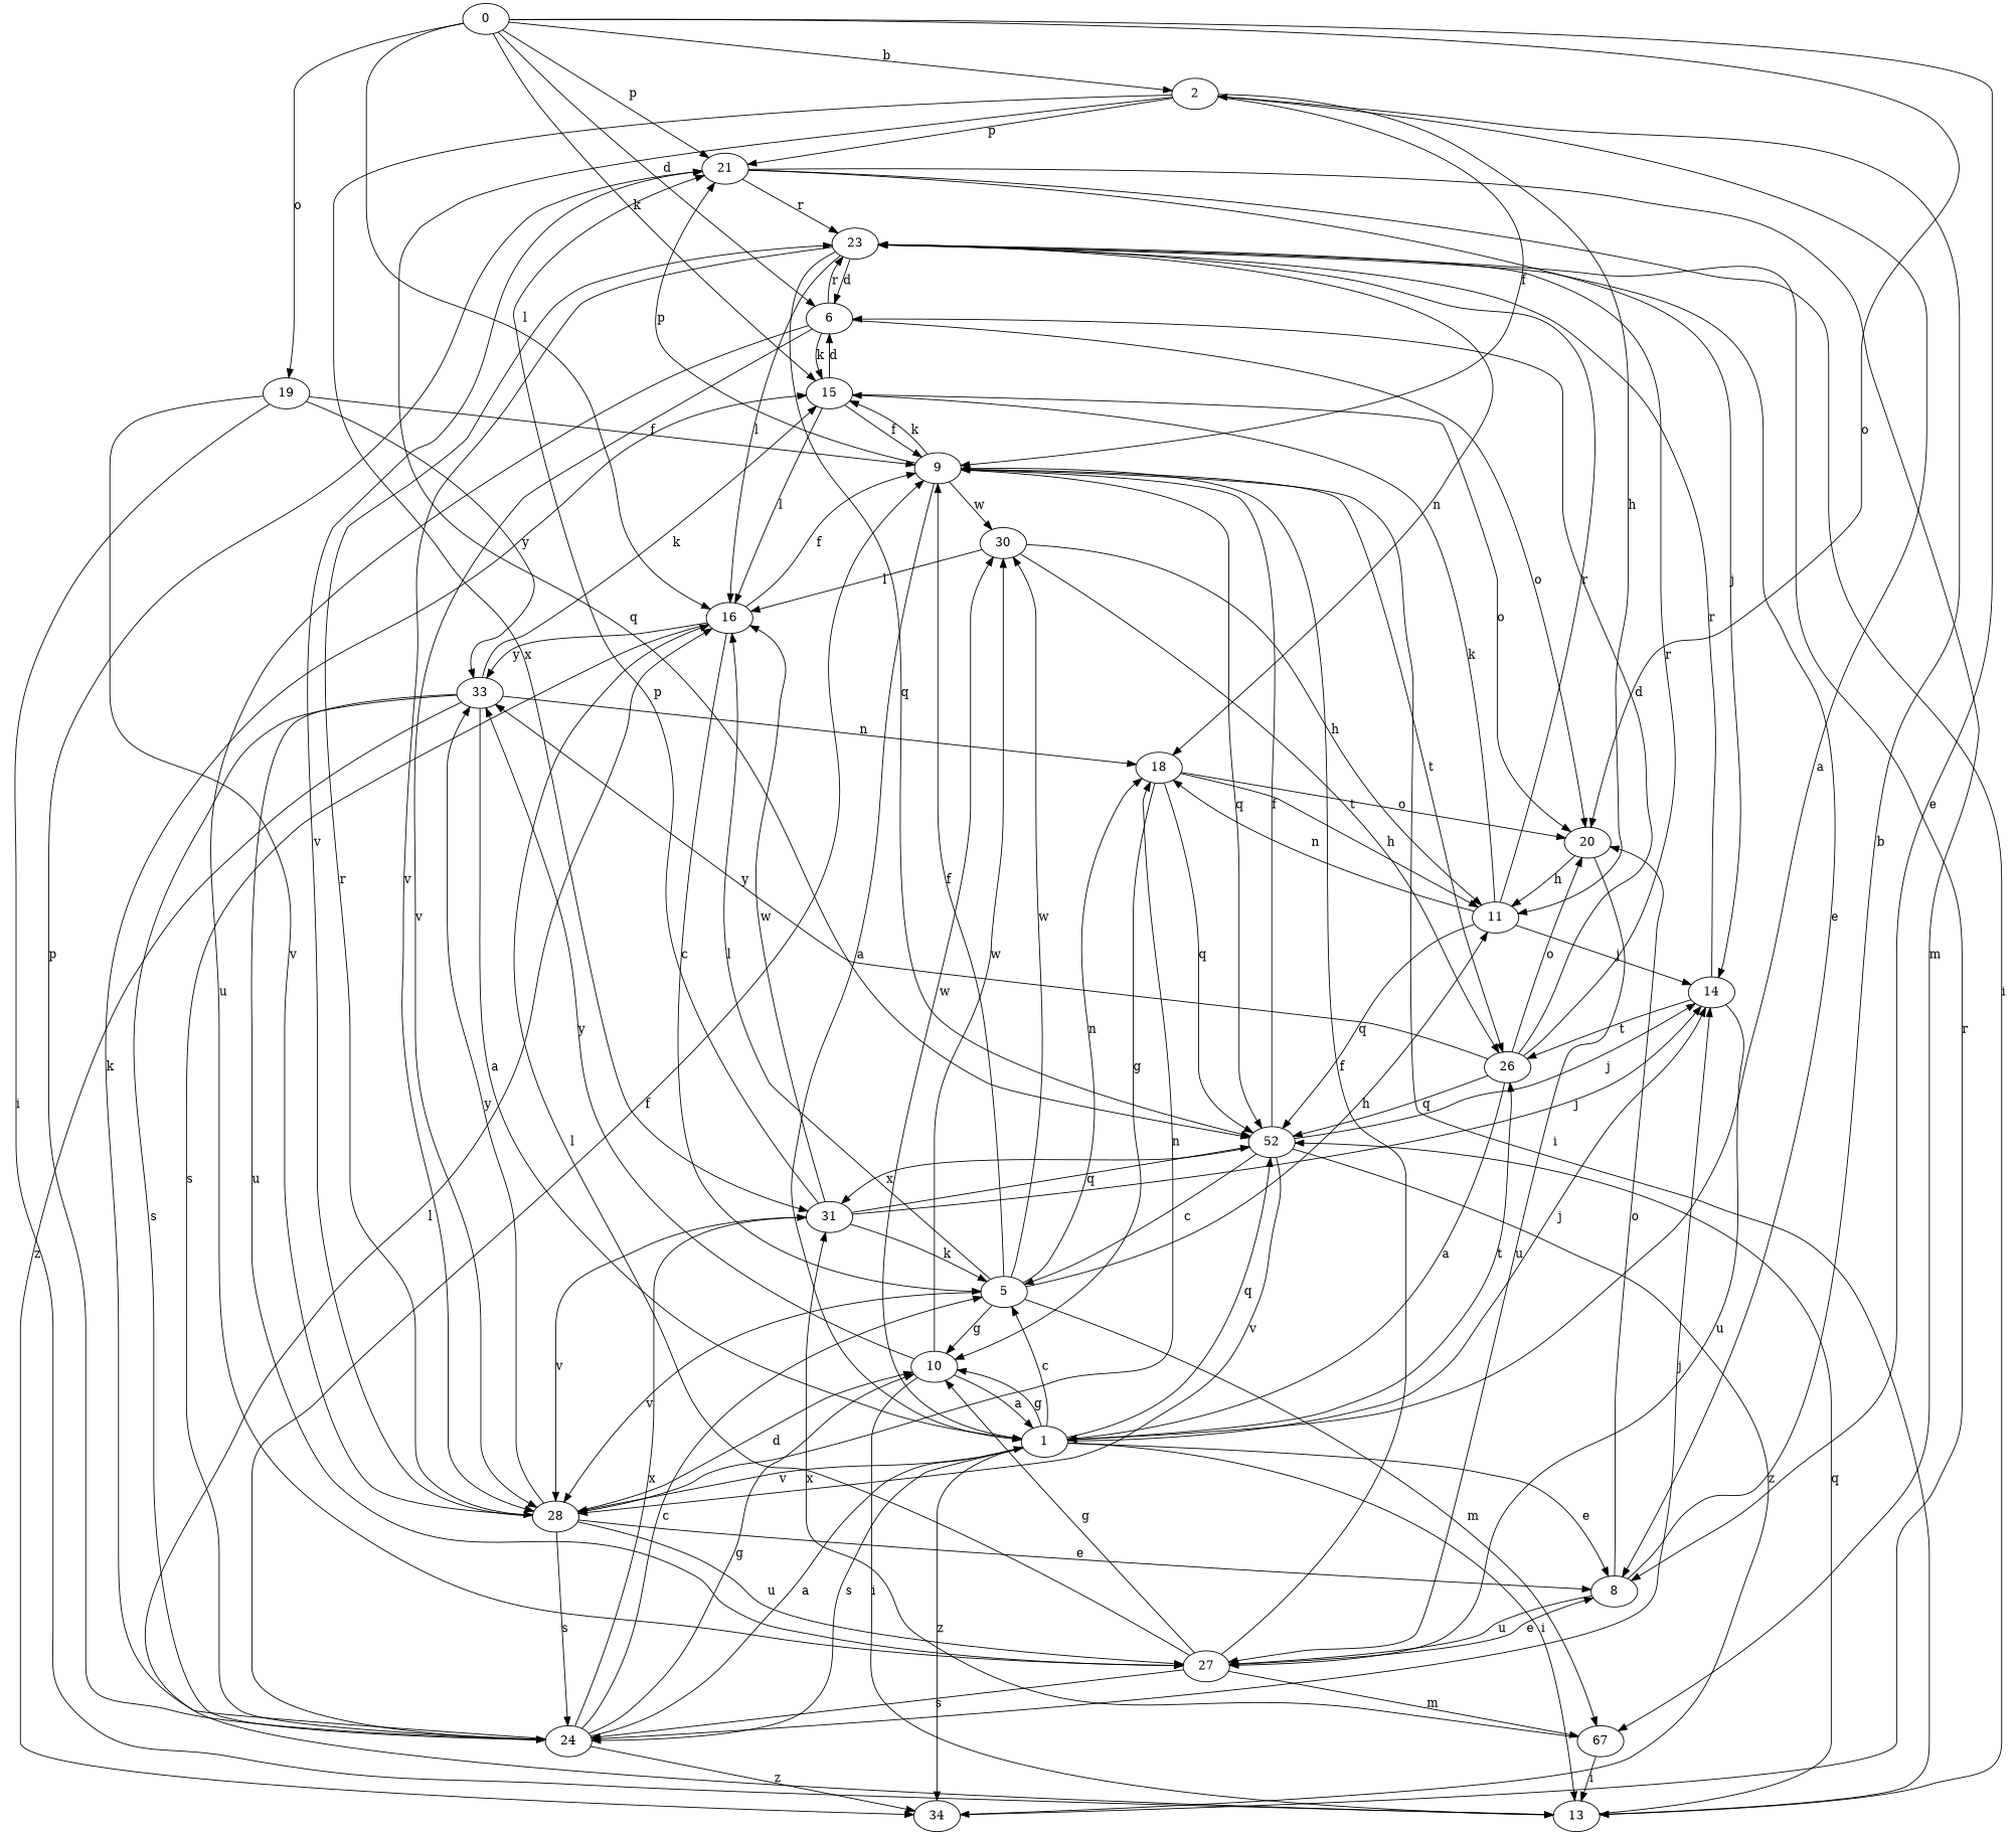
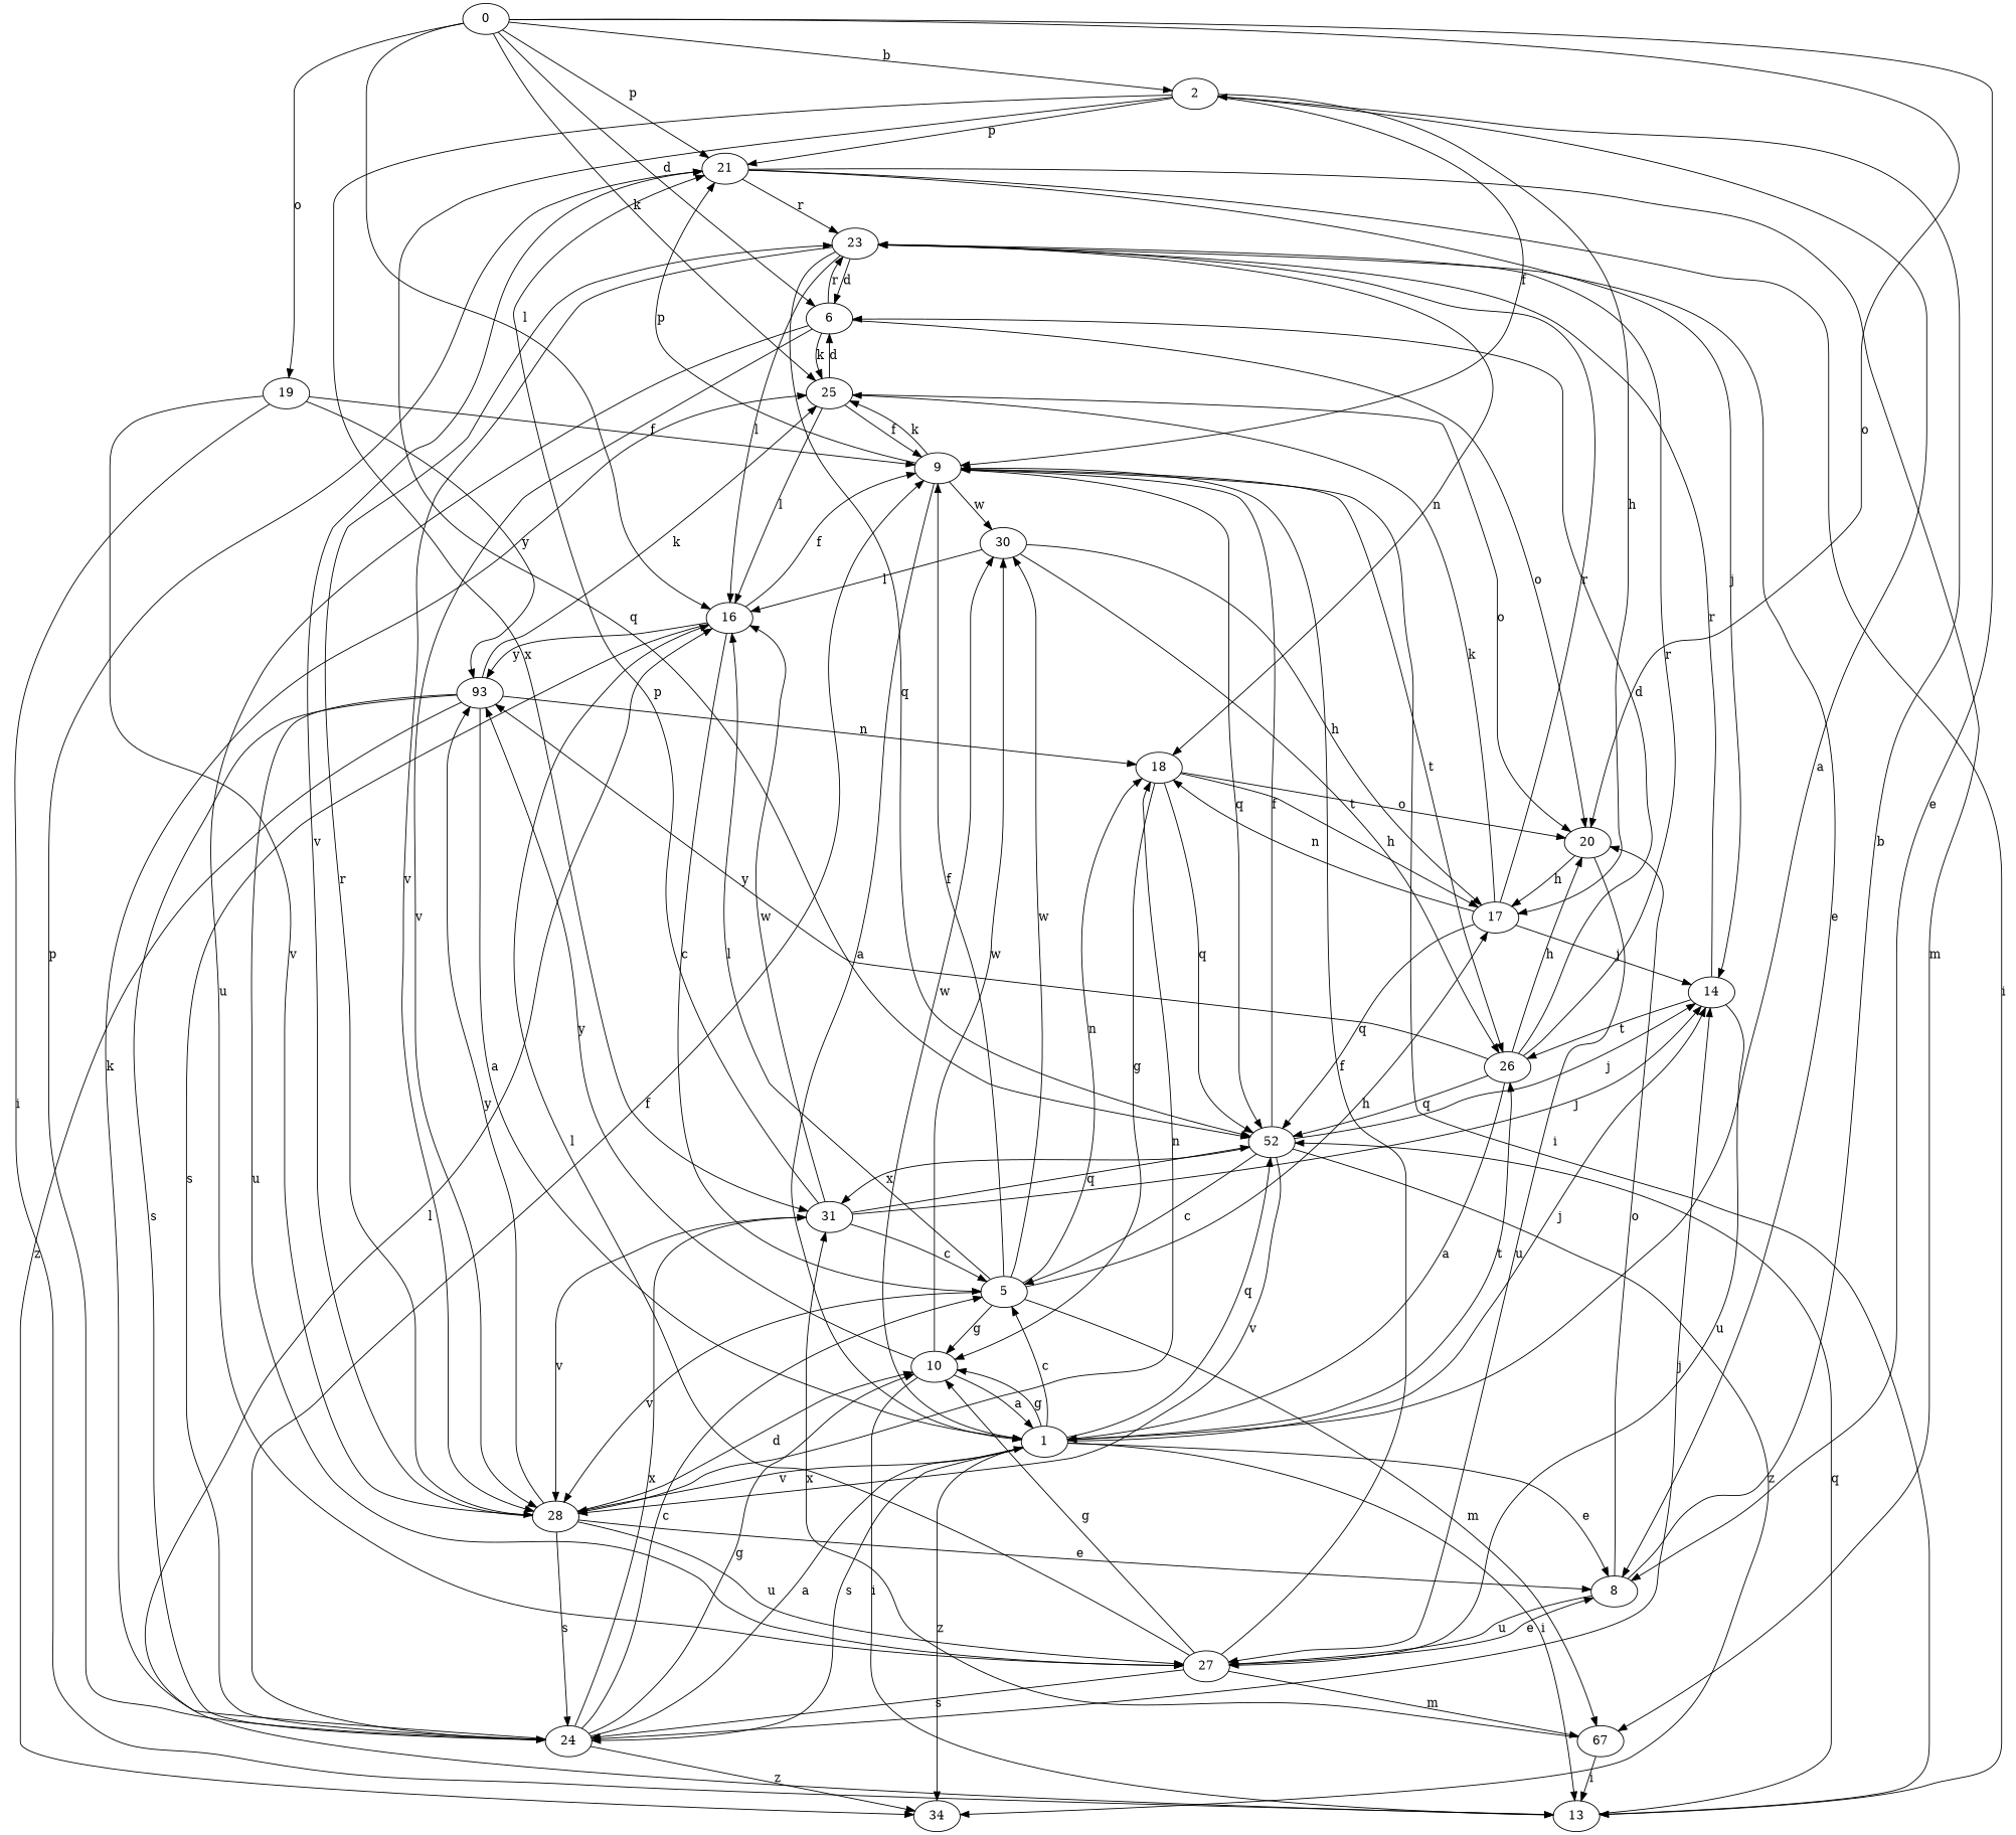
  strict digraph {
    0
    2
    6
    8
-   15
+   15 [label=25]
    16
    19
    20
    21
    1
    n11 [label=52]
    9
-   11
+   11 [label=17]
    31
    28
    23
    27
    5
    24
-   33
+   33 [label=93]
    13
    14
    n23 [label=67]
    10
    26
    30
    34
    18
    0 -> 2 [label=b]
    0 -> 6 [label=d]
    0 -> 8 [label=e]
    0 -> 15 [label=k]
    0 -> 16 [label=l]
    0 -> 19 [label=o]
    0 -> 20 [label=o]
    0 -> 21 [label=p]
    2 -> 21 [label=p]
    2 -> 1 [label=a]
    2 -> n11 [label=q]
    2 -> 9 [label=f]
    2 -> 11 [label=h]
    2 -> 31 [label=x]
    6 -> 15 [label=k]
    6 -> 20 [label=o]
    6 -> 28 [label=v]
    6 -> 23 [label=r]
    6 -> 27 [label=u]
    8 -> 2 [label=b]
    8 -> 20 [label=o]
    8 -> 27 [label=u]
    15 -> 6 [label=d]
    15 -> 16 [label=l]
    15 -> 20 [label=o]
    15 -> 9 [label=f]
    16 -> 9 [label=f]
    16 -> 5 [label=c]
    16 -> 24 [label=s]
    16 -> 33 [label=y]
    19 -> 9 [label=f]
    19 -> 28 [label=v]
    19 -> 33 [label=y]
    19 -> 13 [label=i]
    20 -> 11 [label=h]
    20 -> 27 [label=u]
    21 -> 23 [label=r]
    21 -> 13 [label=i]
    21 -> 14 [label=j]
    21 -> n23 [label=m]
    1 -> 8 [label=e]
    1 -> n11 [label=q]
    1 -> 28 [label=v]
    1 -> 5 [label=c]
    1 -> 24 [label=s]
    1 -> 13 [label=i]
    1 -> 14 [label=j]
    1 -> 10 [label=g]
    1 -> 26 [label=t]
    1 -> 30 [label=w]
    1 -> 34 [label=z]
    n11 -> 9 [label=f]
    n11 -> 31 [label=x]
    n11 -> 28 [label=v]
    n11 -> 5 [label=c]
    n11 -> 14 [label=j]
    n11 -> 34 [label=z]
    9 -> 15 [label=k]
    9 -> 21 [label=p]
    9 -> 1 [label=a]
    9 -> n11 [label=q]
    9 -> 13 [label=i]
    9 -> 26 [label=t]
    9 -> 30 [label=w]
    11 -> 15 [label=k]
    11 -> n11 [label=q]
    11 -> 23 [label=r]
    11 -> 14 [label=j]
    11 -> 18 [label=n]
    31 -> 16 [label=w]
    31 -> 21 [label=p]
    31 -> n11 [label=q]
    31 -> 28 [label=v]
-   31 -> 5 [label=k]
+   31 -> 5 [label=c]
    31 -> 14 [label=j]
    28 -> 8 [label=e]
    28 -> 21 [label=v]
    28 -> 23 [label=r]
    28 -> 27 [label=u]
    28 -> 24 [label=s]
    28 -> 33 [label=y]
    28 -> 10 [label=d]
    28 -> 18 [label=n]
    23 -> 6 [label=d]
    23 -> 8 [label=e]
    23 -> 16 [label=l]
    23 -> n11 [label=q]
    23 -> 28 [label=v]
    23 -> 18 [label=n]
    27 -> 8 [label=e]
    27 -> 16 [label=l]
    27 -> 9 [label=f]
    27 -> 24 [label=s]
    27 -> n23 [label=m]
    27 -> 10 [label=g]
    5 -> 16 [label=l]
    5 -> 9 [label=f]
    5 -> 11 [label=h]
    5 -> 28 [label=v]
    5 -> n23 [label=m]
    5 -> 10 [label=g]
    5 -> 30 [label=w]
    5 -> 18 [label=n]
    24 -> 15 [label=k]
    24 -> 21 [label=p]
    24 -> 1 [label=a]
    24 -> 9 [label=f]
    24 -> 31 [label=x]
    24 -> 5 [label=c]
    24 -> 14 [label=j]
    24 -> 10 [label=g]
    24 -> 34 [label=z]
    33 -> 15 [label=k]
    33 -> 1 [label=a]
    33 -> 27 [label=u]
    33 -> 24 [label=s]
    33 -> 34 [label=z]
    33 -> 18 [label=n]
    13 -> 16 [label=l]
    13 -> n11 [label=q]
    14 -> 23 [label=r]
    14 -> 27 [label=u]
    14 -> 26 [label=t]
    n23 -> 31 [label=x]
    n23 -> 13 [label=i]
    10 -> 1 [label=a]
    10 -> 33 [label=y]
    10 -> 13 [label=i]
    10 -> 30 [label=w]
    26 -> 6 [label=d]
-   26 -> 20 [label=o]
+   26 -> 20 [label=h]
    26 -> 1 [label=a]
    26 -> n11 [label=q]
    26 -> 23 [label=r]
    26 -> 33 [label=y]
    30 -> 16 [label=l]
    30 -> 11 [label=h]
    30 -> 26 [label=t]
-   34 -> 23 [label=r]
    18 -> 20 [label=o]
    18 -> n11 [label=q]
    18 -> 11 [label=h]
    18 -> 10 [label=g]
  }
